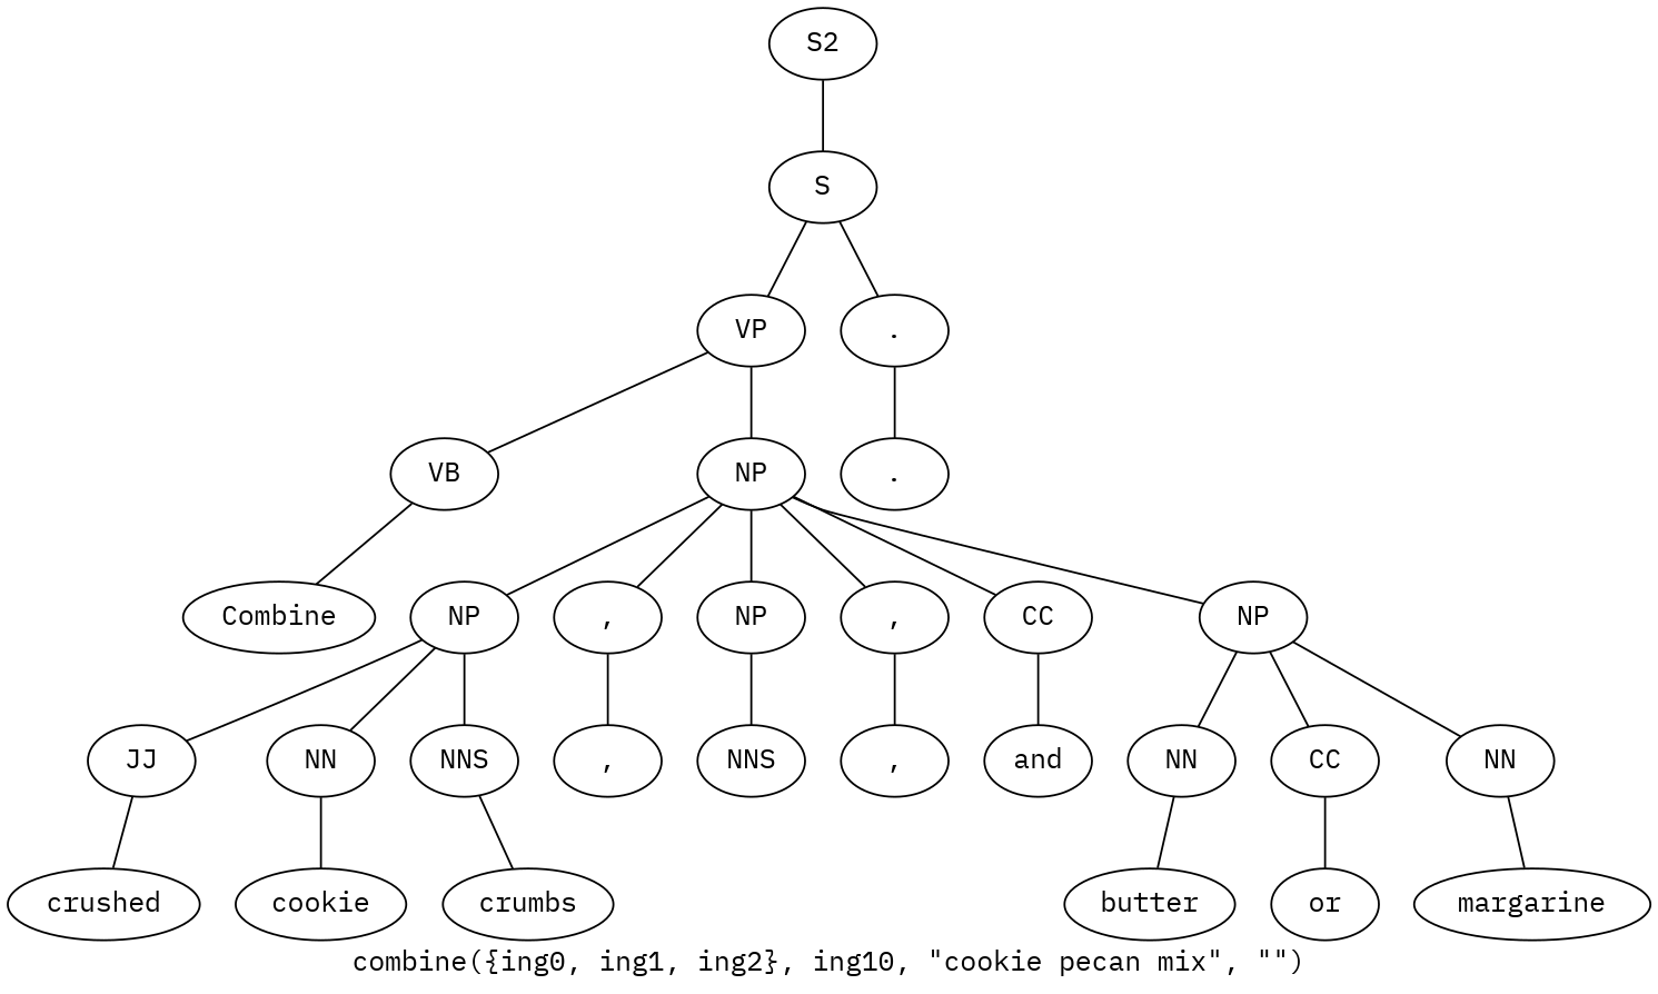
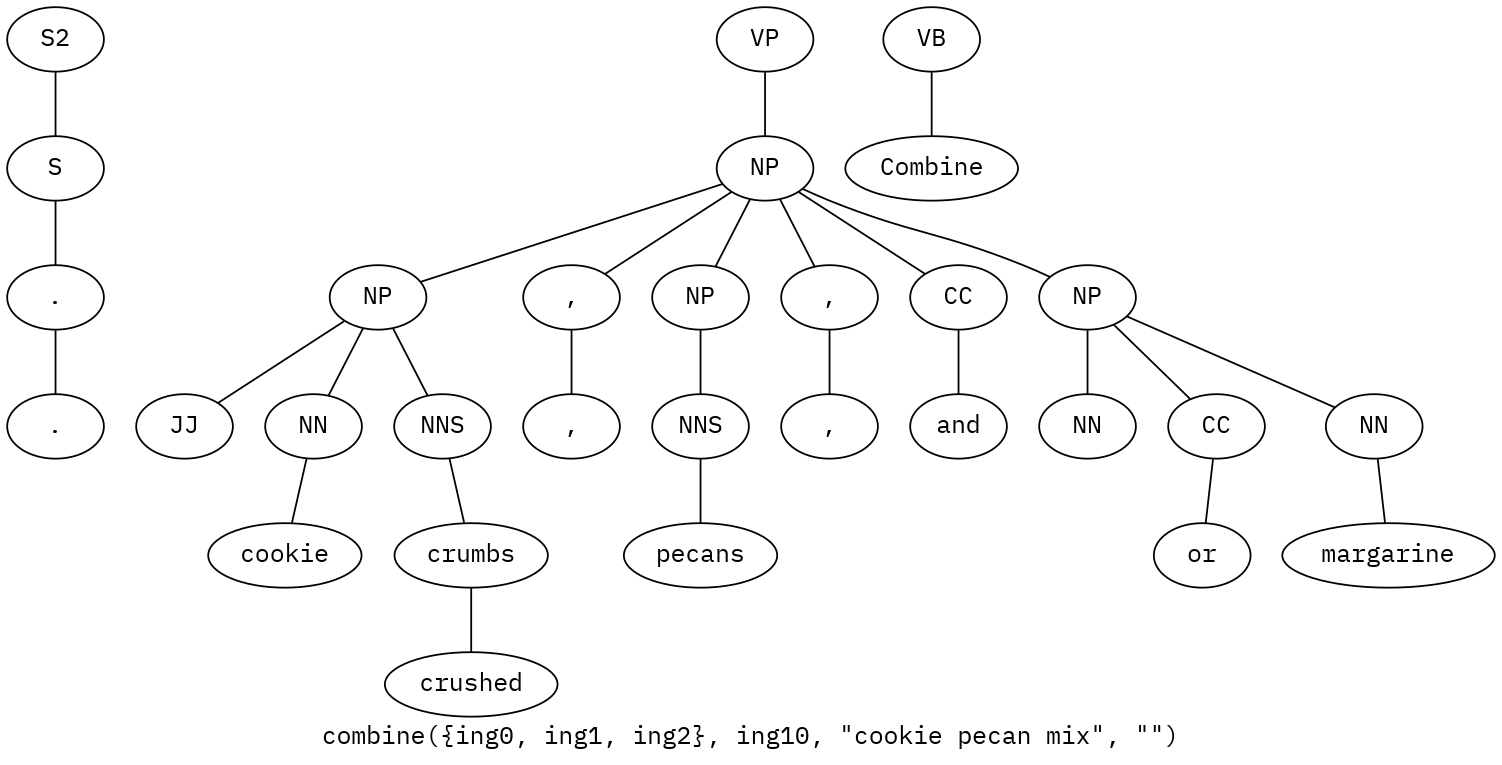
  graph {
    fontname="IBM Plex Mono"
    label="combine({ing0, ing1, ing2}, ing10, \"cookie pecan mix\", \"\")"
    node [fontname="IBM Plex Mono"]
    edge [fontname="IBM Plex Mono"]
    n1 [label=S2]
    n2 [label=S]
    n3 [label=VP]
    n4 [label="."]
    n5 [label=VB]
    n6 [label=NP]
    n7 [label="."]
    n8 [label=Combine]
    n9 [label=NP]
    n10 [label=","]
    n11 [label=NP]
    n12 [label=","]
    n13 [label=CC]
    n14 [label=NP]
    n15 [label=JJ]
    n16 [label=NN]
    n17 [label=NNS]
    n18 [label=","]
    n19 [label=NNS]
    n20 [label=","]
    n21 [label=and]
    n22 [label=NN]
    n23 [label=CC]
    n24 [label=NN]
    n25 [label=crushed]
    n26 [label=cookie]
    n27 [label=crumbs]
-   n29 [label=butter]
+   n28 [label=pecans]
    n30 [label=or]
    n31 [label=margarine]
    n1 -- n2
-   n2 -- n3
    n2 -- n4
-   n3 -- n5
    n3 -- n6
    n4 -- n7
    n5 -- n8
    n6 -- n9
    n6 -- n10
    n6 -- n11
    n6 -- n12
    n6 -- n13
    n6 -- n14
    n9 -- n15
    n9 -- n16
    n9 -- n17
    n10 -- n18
    n11 -- n19
    n12 -- n20
    n13 -- n21
    n14 -- n22
    n14 -- n23
    n14 -- n24
-   n15 -- n25
+   n27 -- n25
    n16 -- n26
    n17 -- n27
-   n22 -- n29
+   n19 -- n28
    n23 -- n30
    n24 -- n31
  }
